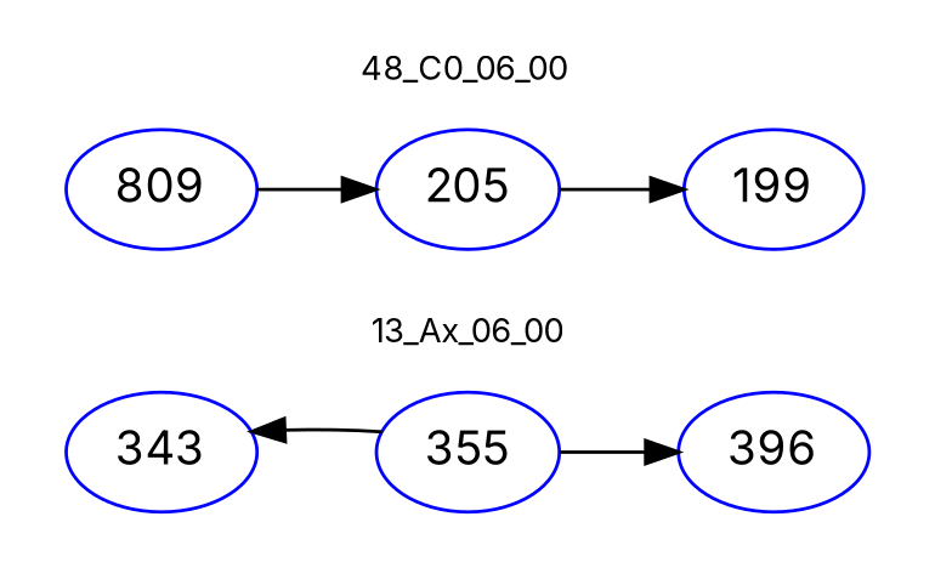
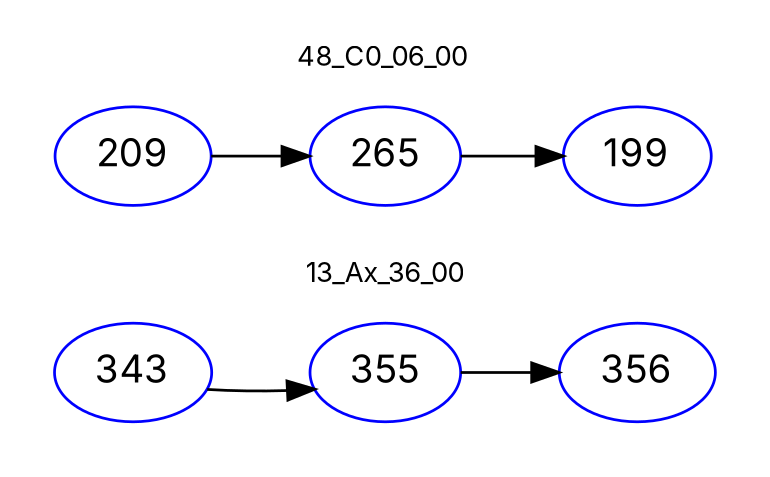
  digraph {
    fontname=Inter
    rankdir=LR
    node [color=blue fontname=Inter]
    edge [color=black fontname=Inter]
    n1 [label=343]
    n2 [label=355]
-   n3 [label=396]
-   n4 [label=809]
-   n5 [label=205]
+   n3 [label=356]
+   n4 [label=209]
+   n5 [label=265]
    n6 [label=199]
    subgraph cluster_1 {
      color=white
      fontsize=10
-     label="13_Ax_06_00"
+     label="13_Ax_36_00"
      n1
      n2
      n3
    }
    subgraph cluster_2 {
      color=white
      fontsize=10
      label="48_C0_06_00"
      n4
      n5
      n6
    }
-   n2 -> n1
+   n1 -> n2
    n2 -> n3
    n4 -> n5
    n5 -> n6
  }
